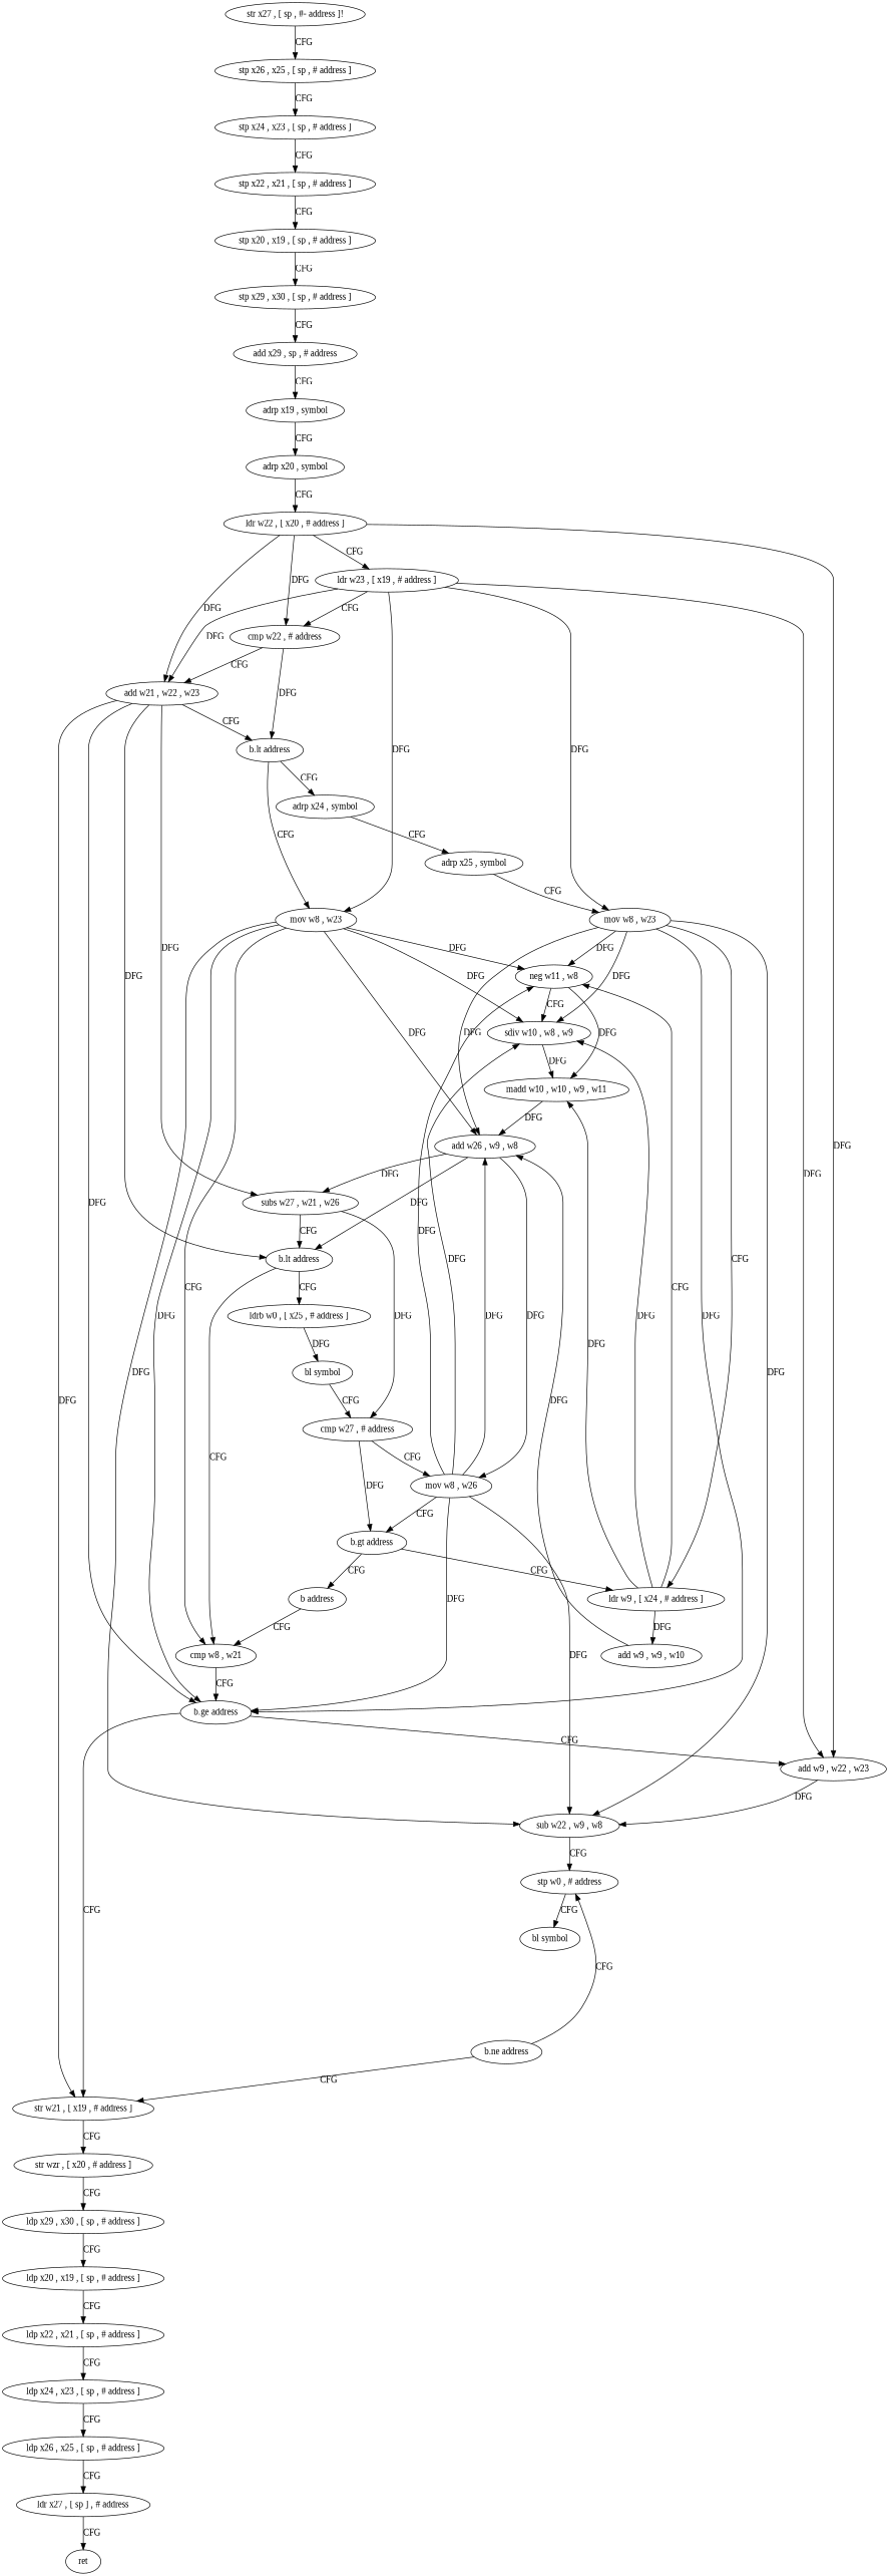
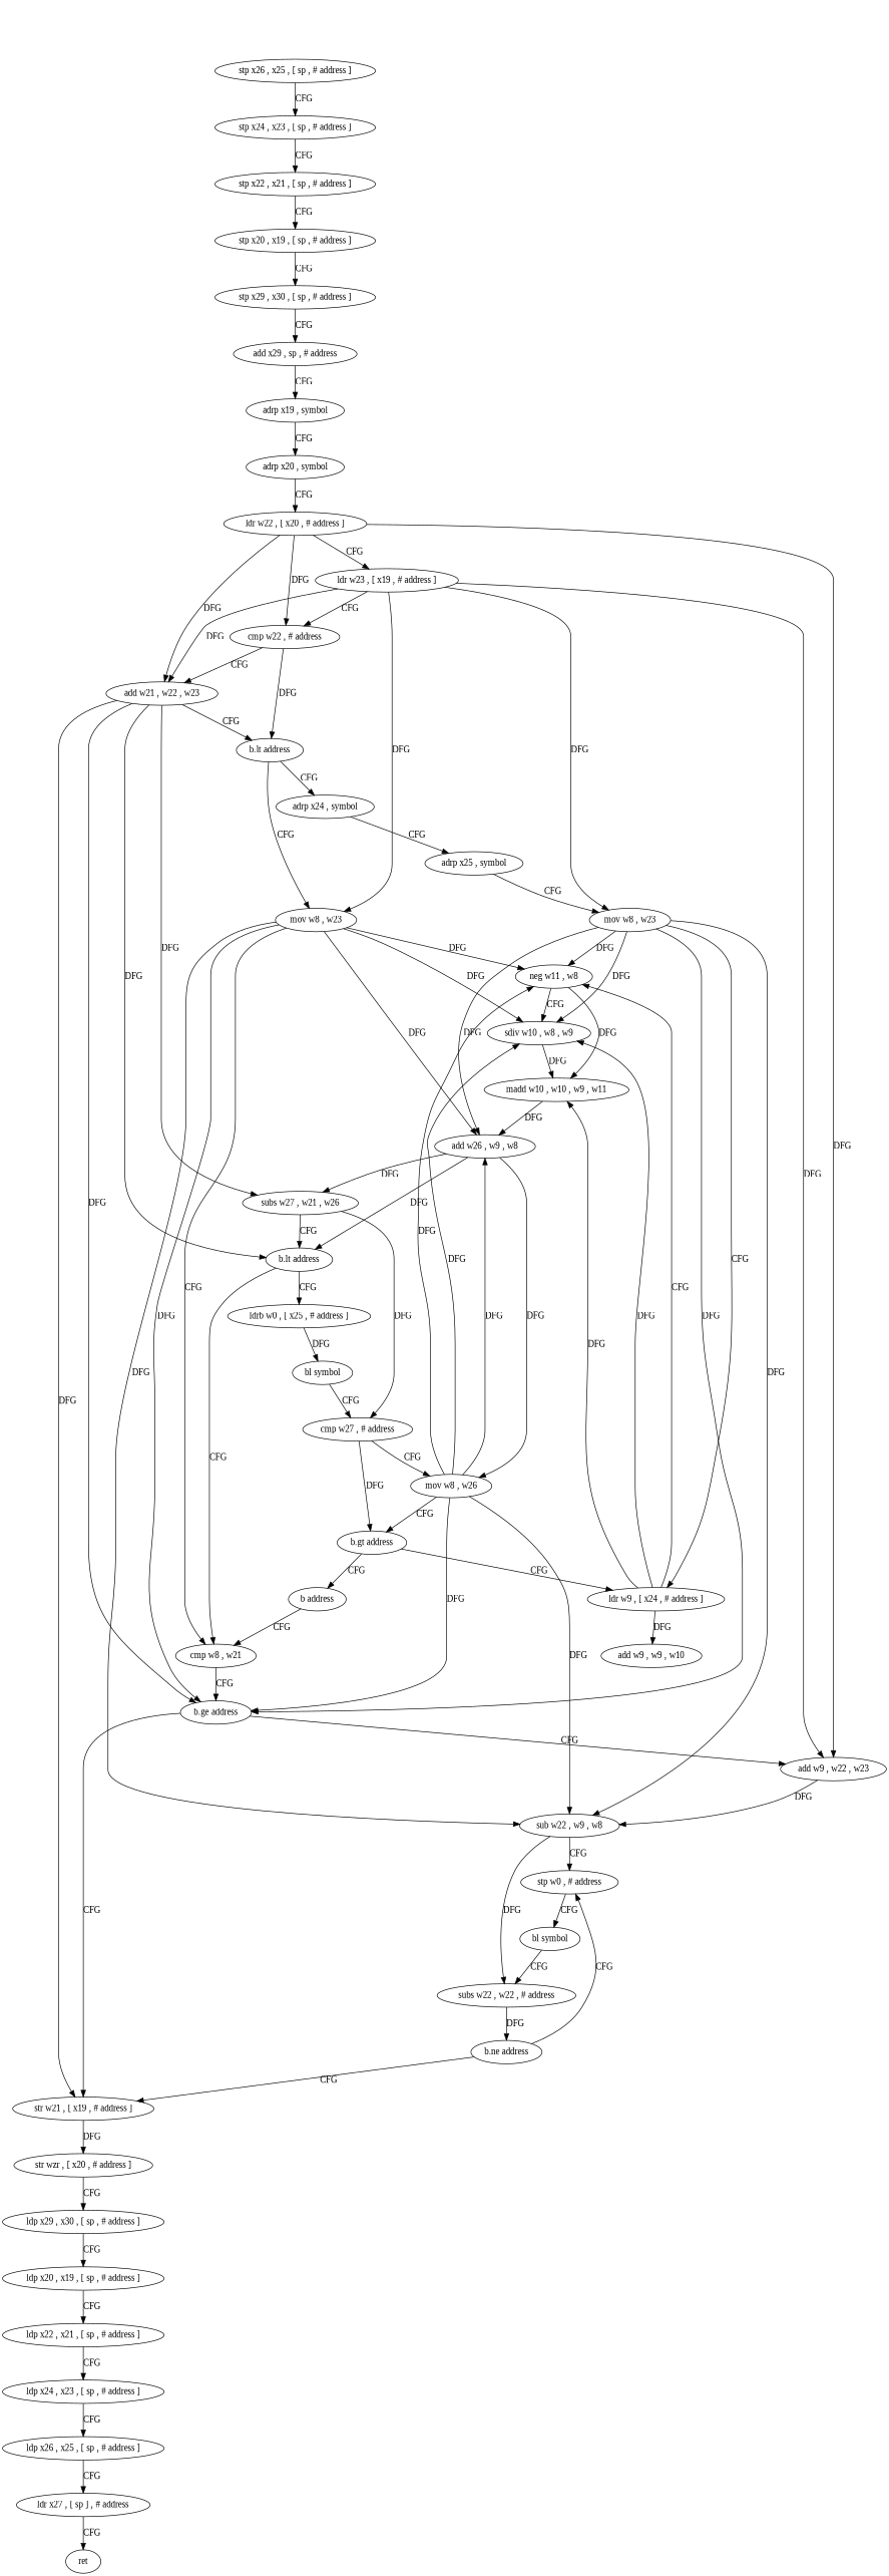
  digraph {
    fontname="Liberation Serif"
    node [fontname="Liberation Serif"]
    edge [fontname="Liberation Serif"]
-   n1 [label="str x27 , [ sp , #- address ]!"]
    n2 [label="stp x26 , x25 , [ sp , # address ]"]
    n3 [label="stp x24 , x23 , [ sp , # address ]"]
    n4 [label="stp x22 , x21 , [ sp , # address ]"]
    n5 [label="stp x20 , x19 , [ sp , # address ]"]
    n6 [label="stp x29 , x30 , [ sp , # address ]"]
    n7 [label="add x29 , sp , # address"]
    n8 [label="adrp x19 , symbol"]
    n9 [label="adrp x20 , symbol"]
    n10 [label="ldr w22 , [ x20 , # address ]"]
    n11 [label="ldr w23 , [ x19 , # address ]"]
    n12 [label="cmp w22 , # address"]
    n13 [label="add w21 , w22 , w23"]
    n14 [label="add w9 , w22 , w23"]
    n15 [label="mov w8 , w23"]
    n16 [label="mov w8 , w23"]
    n17 [label="b.lt address"]
    n18 [label="str w21 , [ x19 , # address ]"]
    n19 [label="b.ge address"]
    n20 [label="subs w27 , w21 , w26"]
    n21 [label="b.lt address"]
    n22 [label="sub w22 , w9 , w8"]
    n23 [label="cmp w8 , w21"]
    n24 [label="neg w11 , w8"]
    n25 [label="sdiv w10 , w8 , w9"]
    n26 [label="add w26 , w9 , w8"]
    n27 [label="ldr w9 , [ x24 , # address ]"]
    n28 [label="adrp x24 , symbol"]
    n29 [label="str wzr , [ x20 , # address ]"]
    n30 [label="cmp w27 , # address"]
    n31 [label="ldrb w0 , [ x25 , # address ]"]
    n32 [label="adrp x25 , symbol"]
    n33 [label="stp w0 , # address"]
+   n34 [label="subs w22 , w22 , # address"]
    n35 [label="madd w10 , w10 , w9 , w11"]
    n36 [label="mov w8 , w26"]
    n37 [label="add w9 , w9 , w10"]
    n38 [label="ldp x29 , x30 , [ sp , # address ]"]
    n39 [label="ldp x20 , x19 , [ sp , # address ]"]
    n40 [label="ldp x22 , x21 , [ sp , # address ]"]
    n41 [label="ldp x24 , x23 , [ sp , # address ]"]
    n42 [label="ldp x26 , x25 , [ sp , # address ]"]
    n43 [label="ldr x27 , [ sp ] , # address"]
    n44 [label=ret]
    n45 [label="bl symbol"]
    n46 [label="b.ne address"]
    n47 [label="bl symbol"]
    n48 [label="b.gt address"]
    n49 [label="b address"]
-   n1 -> n2 [label=CFG]
    n2 -> n3 [label=CFG]
    n3 -> n4 [label=CFG]
    n4 -> n5 [label=CFG]
    n5 -> n6 [label=CFG]
    n6 -> n7 [label=CFG]
    n7 -> n8 [label=CFG]
    n8 -> n9 [label=CFG]
    n9 -> n10 [label=CFG]
    n10 -> n11 [label=CFG]
    n10 -> n12 [label=DFG]
    n10 -> n13 [label=DFG]
    n10 -> n14 [label=DFG]
    n11 -> n12 [label=CFG]
    n11 -> n13 [label=DFG]
    n11 -> n14 [label=DFG]
    n11 -> n15 [label=DFG]
    n11 -> n16 [label=DFG]
    n12 -> n13 [label=CFG]
    n12 -> n17 [label=DFG]
    n13 -> n17 [label=CFG]
    n13 -> n18 [label=DFG]
    n13 -> n19 [label=DFG]
    n13 -> n20 [label=DFG]
    n13 -> n21 [label=DFG]
    n14 -> n22 [label=DFG]
    n15 -> n19 [label=DFG]
    n15 -> n22 [label=DFG]
    n15 -> n23 [label=CFG]
    n15 -> n24 [label=DFG]
    n15 -> n25 [label=DFG]
    n15 -> n26 [label=DFG]
    n16 -> n19 [label=DFG]
    n16 -> n22 [label=DFG]
    n16 -> n24 [label=DFG]
    n16 -> n25 [label=DFG]
    n16 -> n26 [label=DFG]
    n16 -> n27 [label=CFG]
    n17 -> n15 [label=CFG]
    n17 -> n28 [label=CFG]
-   n18 -> n29 [label=CFG]
+   n18 -> n29 [label=DFG]
    n19 -> n14 [label=CFG]
    n19 -> n18 [label=CFG]
    n20 -> n21 [label=CFG]
    n20 -> n30 [label=DFG]
    n21 -> n23 [label=CFG]
    n21 -> n31 [label=CFG]
    n22 -> n33 [label=CFG]
+   n22 -> n34 [label=DFG]
    n23 -> n19 [label=CFG]
    n24 -> n25 [label=CFG]
    n24 -> n35 [label=DFG]
    n25 -> n35 [label=DFG]
    n26 -> n20 [label=DFG]
    n26 -> n21 [label=DFG]
    n26 -> n36 [label=DFG]
    n27 -> n24 [label=CFG]
    n27 -> n25 [label=DFG]
    n27 -> n35 [label=DFG]
    n27 -> n37 [label=DFG]
    n28 -> n32 [label=CFG]
    n29 -> n38 [label=CFG]
    n30 -> n36 [label=CFG]
    n30 -> n48 [label=DFG]
    n31 -> n47 [label=DFG]
    n32 -> n16 [label=CFG]
    n33 -> n45 [label=CFG]
+   n34 -> n46 [label=DFG]
    n35 -> n26 [label=DFG]
    n36 -> n19 [label=DFG]
    n36 -> n22 [label=DFG]
    n36 -> n24 [label=DFG]
    n36 -> n25 [label=DFG]
    n36 -> n26 [label=DFG]
    n36 -> n48 [label=CFG]
-   n37 -> n26 [label=DFG]
    n38 -> n39 [label=CFG]
    n39 -> n40 [label=CFG]
    n40 -> n41 [label=CFG]
    n41 -> n42 [label=CFG]
    n42 -> n43 [label=CFG]
    n43 -> n44 [label=CFG]
+   n45 -> n34 [label=CFG]
    n46 -> n18 [label=CFG]
    n46 -> n33 [label=CFG]
    n47 -> n30 [label=CFG]
    n48 -> n27 [label=CFG]
    n48 -> n49 [label=CFG]
    n49 -> n23 [label=CFG]
  }
